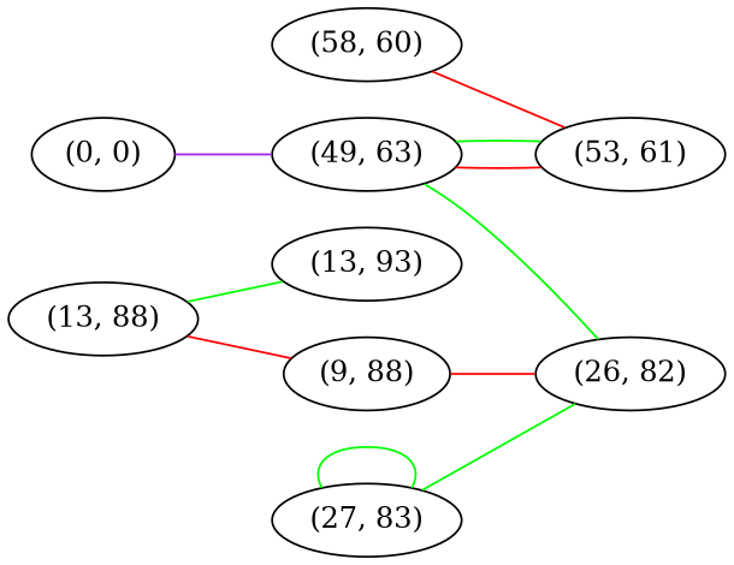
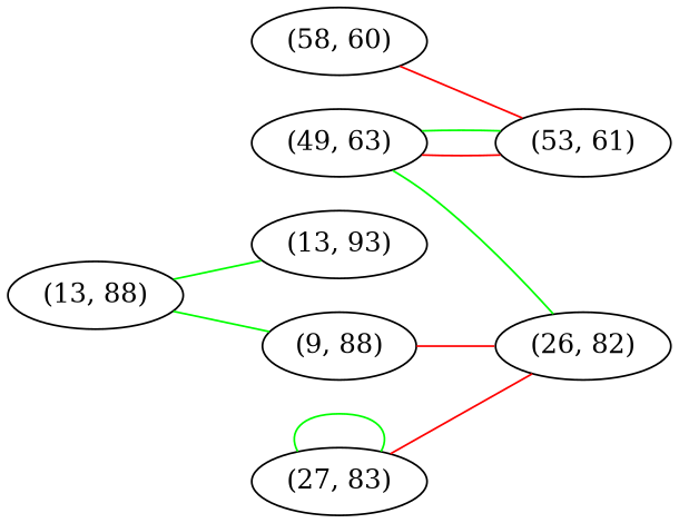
  graph {
    rankdir=LR
    edge [color=red weight=1]
    "(58, 60)"
    "(53, 61)"
-   "(0, 0)"
    "(49, 63)"
    "(26, 82)"
    "(13, 88)"
    "(13, 93)"
    "(9, 88)"
    "(27, 83)"
    "(58, 60)" -- "(53, 61)"
-   "(0, 0)" -- "(49, 63)" [color=purple weight=4]
    "(49, 63)" -- "(53, 61)"
    "(49, 63)" -- "(53, 61)" [color=green weight=2]
    "(49, 63)" -- "(26, 82)" [color=green]
    "(13, 88)" -- "(13, 93)" [color=green]
-   "(13, 88)" -- "(9, 88)"
+   "(13, 88)" -- "(9, 88)" [color=green]
    "(9, 88)" -- "(26, 82)"
-   "(27, 83)" -- "(26, 82)" [color=green]
+   "(27, 83)" -- "(26, 82)"
    "(27, 83)" -- "(27, 83)" [color=green weight=2]
  }
